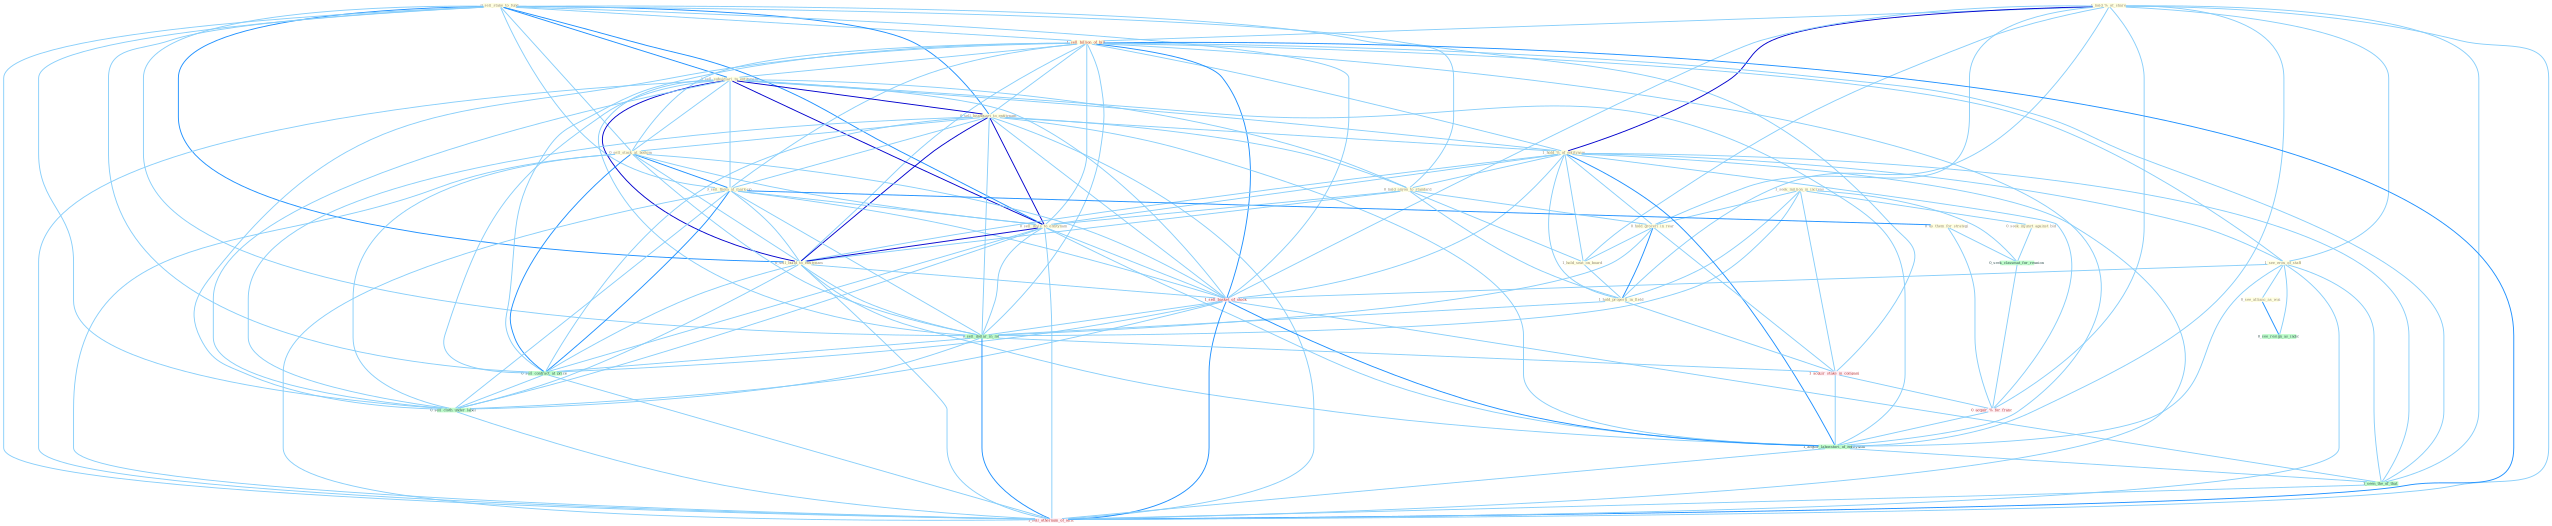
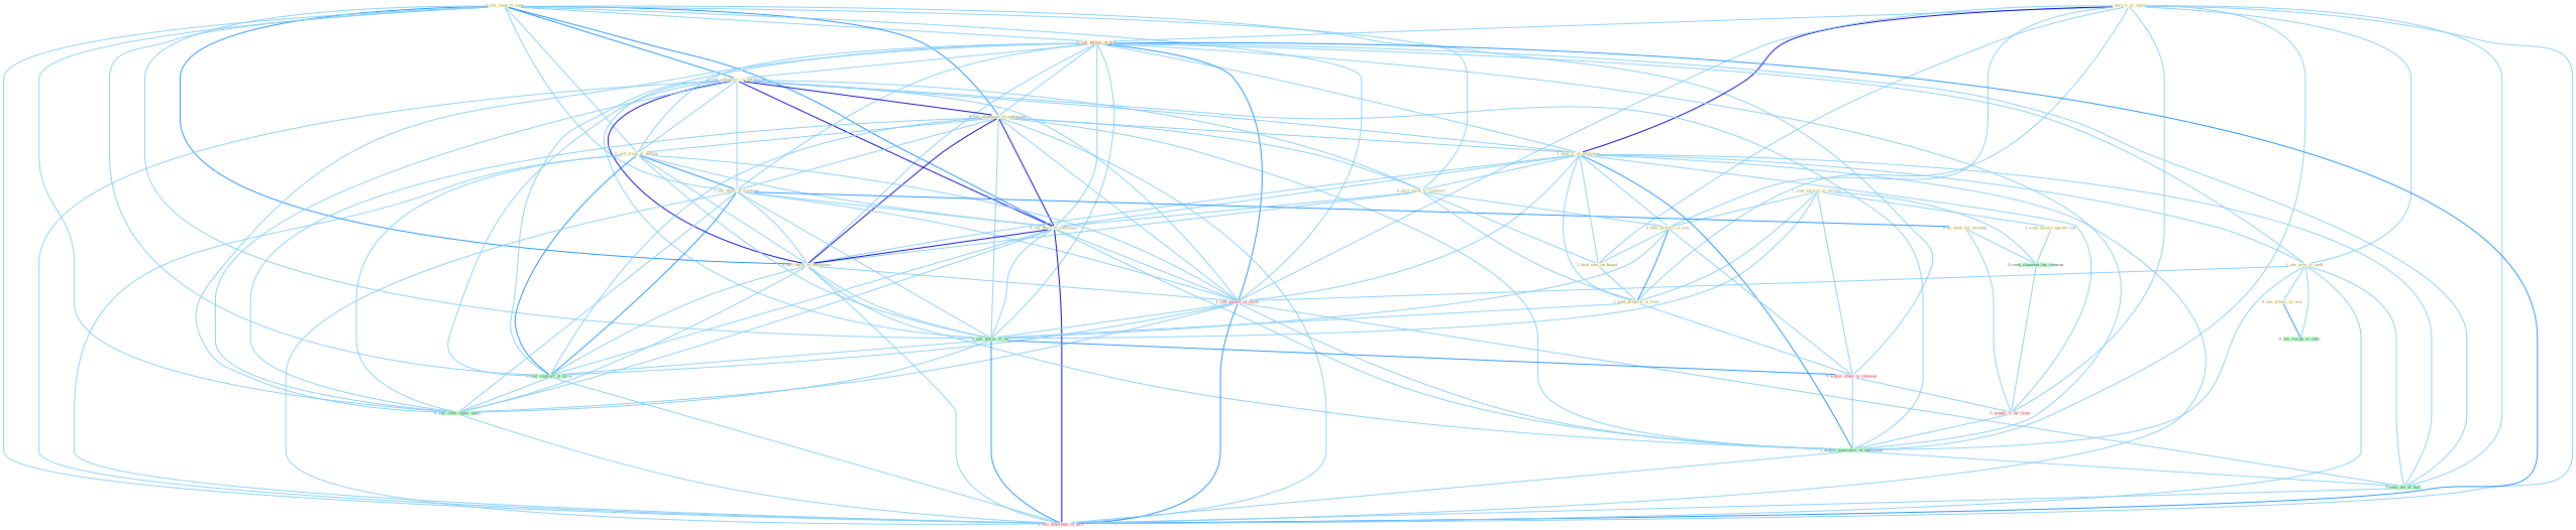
  graph {
    node [color="#ffffe0" fixedsize=true fontcolor="#8b7d6b" fontsize=4 shape=polygon style=filled]
    edge [color="#87cefa" w=1]
    "1_seek_million_in_increas " [height=.06 width=.5]
    "0_sell_stake_to_fund " [height=.06 width=.5]
    "1_hold_%_of_share " [height=.06 width=.5]
    "1_sell_billion_of_bill " [fontcolor="#b22222" height=.06 width=.5]
    "0_sell_subsidiari_to_entitynam " [height=.06 width=.5]
    "0_sell_headquart_to_entitynam " [height=.06 width=.5]
    "1_hold_%_of_entitynam " [height=.06 width=.5]
    "0_sell_stock_at_bottom " [height=.06 width=.5]
    "0_sell_them_at_mark-up " [height=.06 width=.5]
    "1_see_eros_of_staff " [height=.06 width=.5]
    "0_seek_injunct_against_bid " [height=.06 width=.5]
    "0_hold_anyon_to_standard " [height=.06 width=.5]
    "0_us_them_for_strategi " [height=.06 width=.5]
    "0_hold_groceri_in_rear " [height=.06 width=.5]
    "0_sell_divis_to_entitynam " [height=.06 width=.5]
    "0_sell_build_to_entitynam " [height=.06 width=.5]
    "1_hold_seat_on_board " [height=.06 width=.5]
    "1_hold_properti_in_field " [height=.06 width=.5]
    "0_see_allianc_as_wai " [height=.06 width=.5]
    "1_sell_basket_of_stock " [color="#fff0f5" fontcolor="#b22222" height=.06 width=.5]
    "1_acquir_stake_in_compani " [color="#fff0f5" fontcolor="#b22222" height=.06 width=.5]
    "0_acquir_%_for_franc " [color="#fff0f5" fontcolor="#b22222" height=.06 width=.5]
    "1_sell_othernum_of_offic " [color="#fff0f5" fontcolor="#b22222" height=.06 width=.5]
    "0_seek_classmat_for_reunion " [color="#BDFCC9" fontcolor="#2f4f4f" height=.06 width=.5]
    "0_sell_dollar_in_lot " [color="#BDFCC9" fontcolor="#2f4f4f" height=.06 width=.5]
    "0_sell_contract_at_price " [color="#BDFCC9" fontcolor="#2f4f4f" height=.06 width=.5]
    "0_sell_cloth_under_label " [color="#BDFCC9" fontcolor="#2f4f4f" height=.06 width=.5]
    "1_acquir_laboratori_of_entitynam " [color="#BDFCC9" fontcolor="#2f4f4f" height=.06 width=.5]
    "1_seen_the_of_that " [color="#BDFCC9" fontcolor="#2f4f4f" height=.06 width=.5]
    "0_see_resign_as_indic " [color="#BDFCC9" fontcolor="#2f4f4f" height=.06 width=.5]
    subgraph sub_1 {
      "1_seek_million_in_increas "
      "0_sell_stake_to_fund "
      "1_hold_%_of_share "
      "1_sell_billion_of_bill "
      "0_sell_subsidiari_to_entitynam "
      "0_sell_headquart_to_entitynam "
      "1_hold_%_of_entitynam "
      "0_sell_stock_at_bottom "
      "0_sell_them_at_mark-up "
      "1_see_eros_of_staff "
      "0_seek_injunct_against_bid "
      "0_hold_anyon_to_standard "
      "0_us_them_for_strategi "
      "0_hold_groceri_in_rear "
      "0_sell_divis_to_entitynam "
      "0_sell_build_to_entitynam "
      "1_hold_seat_on_board "
      "1_hold_properti_in_field "
      "0_see_allianc_as_wai "
    }
    subgraph sub_2 {
      "1_sell_basket_of_stock "
      "1_acquir_stake_in_compani "
      "0_acquir_%_for_franc "
      "1_sell_othernum_of_offic "
    }
    "1_seek_million_in_increas " -- "0_seek_injunct_against_bid "
    "1_seek_million_in_increas " -- "0_hold_groceri_in_rear "
    "1_seek_million_in_increas " -- "1_hold_properti_in_field "
    "1_seek_million_in_increas " -- "1_acquir_stake_in_compani "
    "1_seek_million_in_increas " -- "0_seek_classmat_for_reunion "
    "1_seek_million_in_increas " -- "0_sell_dollar_in_lot "
    "0_sell_stake_to_fund " -- "1_sell_billion_of_bill "
    "0_sell_stake_to_fund " -- "0_sell_subsidiari_to_entitynam " [color="#1e90ff" w=2]
    "0_sell_stake_to_fund " -- "0_sell_headquart_to_entitynam " [color="#1e90ff" w=2]
    "0_sell_stake_to_fund " -- "0_sell_stock_at_bottom "
    "0_sell_stake_to_fund " -- "0_sell_them_at_mark-up "
    "0_sell_stake_to_fund " -- "0_hold_anyon_to_standard "
    "0_sell_stake_to_fund " -- "0_sell_divis_to_entitynam " [color="#1e90ff" w=2]
    "0_sell_stake_to_fund " -- "0_sell_build_to_entitynam " [color="#1e90ff" w=2]
    "0_sell_stake_to_fund " -- "1_sell_basket_of_stock "
    "0_sell_stake_to_fund " -- "1_acquir_stake_in_compani "
    "0_sell_stake_to_fund " -- "1_sell_othernum_of_offic "
    "0_sell_stake_to_fund " -- "0_sell_dollar_in_lot "
    "0_sell_stake_to_fund " -- "0_sell_contract_at_price "
    "0_sell_stake_to_fund " -- "0_sell_cloth_under_label "
    "1_hold_%_of_share " -- "1_sell_billion_of_bill "
    "1_hold_%_of_share " -- "1_hold_%_of_entitynam " [color="#0000cd" w=3]
    "1_hold_%_of_share " -- "1_see_eros_of_staff "
    "1_hold_%_of_share " -- "0_hold_groceri_in_rear "
    "1_hold_%_of_share " -- "1_hold_seat_on_board "
    "1_hold_%_of_share " -- "1_hold_properti_in_field "
    "1_hold_%_of_share " -- "1_sell_basket_of_stock "
    "1_hold_%_of_share " -- "0_acquir_%_for_franc "
    "1_hold_%_of_share " -- "1_sell_othernum_of_offic "
    "1_hold_%_of_share " -- "1_acquir_laboratori_of_entitynam "
    "1_hold_%_of_share " -- "1_seen_the_of_that "
    "1_sell_billion_of_bill " -- "0_sell_subsidiari_to_entitynam "
    "1_sell_billion_of_bill " -- "0_sell_headquart_to_entitynam "
    "1_sell_billion_of_bill " -- "1_hold_%_of_entitynam "
    "1_sell_billion_of_bill " -- "0_sell_stock_at_bottom "
    "1_sell_billion_of_bill " -- "0_sell_them_at_mark-up "
    "1_sell_billion_of_bill " -- "1_see_eros_of_staff "
    "1_sell_billion_of_bill " -- "0_sell_divis_to_entitynam "
    "1_sell_billion_of_bill " -- "0_sell_build_to_entitynam "
    "1_sell_billion_of_bill " -- "1_sell_basket_of_stock " [color="#1e90ff" w=2]
    "1_sell_billion_of_bill " -- "1_sell_othernum_of_offic " [color="#1e90ff" w=2]
    "1_sell_billion_of_bill " -- "0_sell_dollar_in_lot "
    "1_sell_billion_of_bill " -- "0_sell_contract_at_price "
    "1_sell_billion_of_bill " -- "0_sell_cloth_under_label "
    "1_sell_billion_of_bill " -- "1_acquir_laboratori_of_entitynam "
    "1_sell_billion_of_bill " -- "1_seen_the_of_that "
    "0_sell_subsidiari_to_entitynam " -- "0_sell_headquart_to_entitynam " [color="#0000cd" w=3]
    "0_sell_subsidiari_to_entitynam " -- "1_hold_%_of_entitynam "
    "0_sell_subsidiari_to_entitynam " -- "0_sell_stock_at_bottom "
    "0_sell_subsidiari_to_entitynam " -- "0_sell_them_at_mark-up "
    "0_sell_subsidiari_to_entitynam " -- "0_hold_anyon_to_standard "
    "0_sell_subsidiari_to_entitynam " -- "0_sell_divis_to_entitynam " [color="#0000cd" w=3]
    "0_sell_subsidiari_to_entitynam " -- "0_sell_build_to_entitynam " [color="#0000cd" w=3]
    "0_sell_subsidiari_to_entitynam " -- "1_sell_basket_of_stock "
    "0_sell_subsidiari_to_entitynam " -- "1_sell_othernum_of_offic "
    "0_sell_subsidiari_to_entitynam " -- "0_sell_dollar_in_lot "
    "0_sell_subsidiari_to_entitynam " -- "0_sell_contract_at_price "
    "0_sell_subsidiari_to_entitynam " -- "0_sell_cloth_under_label "
    "0_sell_subsidiari_to_entitynam " -- "1_acquir_laboratori_of_entitynam "
    "0_sell_headquart_to_entitynam " -- "1_hold_%_of_entitynam "
    "0_sell_headquart_to_entitynam " -- "0_sell_stock_at_bottom "
    "0_sell_headquart_to_entitynam " -- "0_sell_them_at_mark-up "
    "0_sell_headquart_to_entitynam " -- "0_hold_anyon_to_standard "
    "0_sell_headquart_to_entitynam " -- "0_sell_divis_to_entitynam " [color="#0000cd" w=3]
    "0_sell_headquart_to_entitynam " -- "0_sell_build_to_entitynam " [color="#0000cd" w=3]
    "0_sell_headquart_to_entitynam " -- "1_sell_basket_of_stock "
    "0_sell_headquart_to_entitynam " -- "1_sell_othernum_of_offic "
    "0_sell_headquart_to_entitynam " -- "0_sell_dollar_in_lot "
    "0_sell_headquart_to_entitynam " -- "0_sell_contract_at_price "
    "0_sell_headquart_to_entitynam " -- "0_sell_cloth_under_label "
    "0_sell_headquart_to_entitynam " -- "1_acquir_laboratori_of_entitynam "
    "1_hold_%_of_entitynam " -- "1_see_eros_of_staff "
    "1_hold_%_of_entitynam " -- "0_hold_anyon_to_standard "
    "1_hold_%_of_entitynam " -- "0_hold_groceri_in_rear "
    "1_hold_%_of_entitynam " -- "0_sell_divis_to_entitynam "
    "1_hold_%_of_entitynam " -- "0_sell_build_to_entitynam "
    "1_hold_%_of_entitynam " -- "1_hold_seat_on_board "
    "1_hold_%_of_entitynam " -- "1_hold_properti_in_field "
    "1_hold_%_of_entitynam " -- "1_sell_basket_of_stock "
    "1_hold_%_of_entitynam " -- "0_acquir_%_for_franc "
    "1_hold_%_of_entitynam " -- "1_sell_othernum_of_offic "
    "1_hold_%_of_entitynam " -- "1_acquir_laboratori_of_entitynam " [color="#1e90ff" w=2]
    "1_hold_%_of_entitynam " -- "1_seen_the_of_that "
    "0_sell_stock_at_bottom " -- "0_sell_them_at_mark-up " [color="#1e90ff" w=2]
    "0_sell_stock_at_bottom " -- "0_sell_divis_to_entitynam "
    "0_sell_stock_at_bottom " -- "0_sell_build_to_entitynam "
    "0_sell_stock_at_bottom " -- "1_sell_basket_of_stock "
    "0_sell_stock_at_bottom " -- "1_sell_othernum_of_offic "
    "0_sell_stock_at_bottom " -- "0_sell_dollar_in_lot "
    "0_sell_stock_at_bottom " -- "0_sell_contract_at_price " [color="#1e90ff" w=2]
    "0_sell_stock_at_bottom " -- "0_sell_cloth_under_label "
    "0_sell_them_at_mark-up " -- "0_us_them_for_strategi " [color="#1e90ff"]
    "0_sell_them_at_mark-up " -- "0_sell_divis_to_entitynam "
    "0_sell_them_at_mark-up " -- "0_sell_build_to_entitynam "
    "0_sell_them_at_mark-up " -- "1_sell_basket_of_stock "
    "0_sell_them_at_mark-up " -- "1_sell_othernum_of_offic "
    "0_sell_them_at_mark-up " -- "0_sell_dollar_in_lot "
    "0_sell_them_at_mark-up " -- "0_sell_contract_at_price " [color="#1e90ff" w=2]
    "0_sell_them_at_mark-up " -- "0_sell_cloth_under_label "
    "1_see_eros_of_staff " -- "0_see_allianc_as_wai "
    "1_see_eros_of_staff " -- "1_sell_basket_of_stock "
    "1_see_eros_of_staff " -- "1_sell_othernum_of_offic "
    "1_see_eros_of_staff " -- "1_acquir_laboratori_of_entitynam "
    "1_see_eros_of_staff " -- "1_seen_the_of_that "
    "1_see_eros_of_staff " -- "0_see_resign_as_indic "
    "0_seek_injunct_against_bid " -- "0_seek_classmat_for_reunion "
    "0_hold_anyon_to_standard " -- "0_hold_groceri_in_rear "
    "0_hold_anyon_to_standard " -- "0_sell_divis_to_entitynam "
    "0_hold_anyon_to_standard " -- "0_sell_build_to_entitynam "
    "0_hold_anyon_to_standard " -- "1_hold_seat_on_board "
    "0_hold_anyon_to_standard " -- "1_hold_properti_in_field "
    "0_us_them_for_strategi " -- "0_acquir_%_for_franc "
    "0_us_them_for_strategi " -- "0_seek_classmat_for_reunion "
    "0_hold_groceri_in_rear " -- "1_hold_seat_on_board "
    "0_hold_groceri_in_rear " -- "1_hold_properti_in_field " [color="#1e90ff" w=2]
    "0_hold_groceri_in_rear " -- "1_acquir_stake_in_compani "
    "0_hold_groceri_in_rear " -- "0_sell_dollar_in_lot "
    "0_sell_divis_to_entitynam " -- "0_sell_build_to_entitynam " [color="#0000cd" w=3]
    "0_sell_divis_to_entitynam " -- "1_sell_basket_of_stock "
-   "0_sell_divis_to_entitynam " -- "1_sell_othernum_of_offic "
+   "0_sell_divis_to_entitynam " -- "1_sell_othernum_of_offic " [color="#0000cd"]
    "0_sell_divis_to_entitynam " -- "0_sell_dollar_in_lot "
    "0_sell_divis_to_entitynam " -- "0_sell_contract_at_price "
    "0_sell_divis_to_entitynam " -- "0_sell_cloth_under_label "
    "0_sell_divis_to_entitynam " -- "1_acquir_laboratori_of_entitynam "
    "0_sell_build_to_entitynam " -- "1_sell_basket_of_stock "
    "0_sell_build_to_entitynam " -- "1_sell_othernum_of_offic "
    "0_sell_build_to_entitynam " -- "0_sell_dollar_in_lot "
    "0_sell_build_to_entitynam " -- "0_sell_contract_at_price "
    "0_sell_build_to_entitynam " -- "0_sell_cloth_under_label "
    "0_sell_build_to_entitynam " -- "1_acquir_laboratori_of_entitynam "
    "1_hold_seat_on_board " -- "1_hold_properti_in_field "
    "1_hold_properti_in_field " -- "1_acquir_stake_in_compani "
    "1_hold_properti_in_field " -- "0_sell_dollar_in_lot "
    "0_see_allianc_as_wai " -- "0_see_resign_as_indic " [color="#1e90ff" w=2]
    "1_sell_basket_of_stock " -- "1_sell_othernum_of_offic " [color="#1e90ff" w=2]
    "1_sell_basket_of_stock " -- "0_sell_dollar_in_lot "
    "1_sell_basket_of_stock " -- "0_sell_contract_at_price "
    "1_sell_basket_of_stock " -- "0_sell_cloth_under_label "
-   "1_sell_basket_of_stock " -- "1_acquir_laboratori_of_entitynam " [color="#1e90ff"]
+   "1_sell_basket_of_stock " -- "1_acquir_laboratori_of_entitynam "
    "1_sell_basket_of_stock " -- "1_seen_the_of_that "
    "1_acquir_stake_in_compani " -- "0_acquir_%_for_franc "
    "1_acquir_stake_in_compani " -- "1_acquir_laboratori_of_entitynam "
    "0_acquir_%_for_franc " -- "1_acquir_laboratori_of_entitynam "
    "0_seek_classmat_for_reunion " -- "0_acquir_%_for_franc "
-   "0_sell_dollar_in_lot " -- "1_acquir_stake_in_compani "
+   "0_sell_dollar_in_lot " -- "1_acquir_stake_in_compani " [color="#1e90ff"]
    "0_sell_dollar_in_lot " -- "1_sell_othernum_of_offic " [color="#1e90ff"]
    "0_sell_dollar_in_lot " -- "0_sell_contract_at_price "
    "0_sell_dollar_in_lot " -- "0_sell_cloth_under_label "
    "0_sell_contract_at_price " -- "1_sell_othernum_of_offic "
    "0_sell_contract_at_price " -- "0_sell_cloth_under_label "
    "0_sell_cloth_under_label " -- "1_sell_othernum_of_offic "
    "1_acquir_laboratori_of_entitynam " -- "1_sell_othernum_of_offic "
    "1_acquir_laboratori_of_entitynam " -- "1_seen_the_of_that "
    "1_seen_the_of_that " -- "1_sell_othernum_of_offic "
  }
